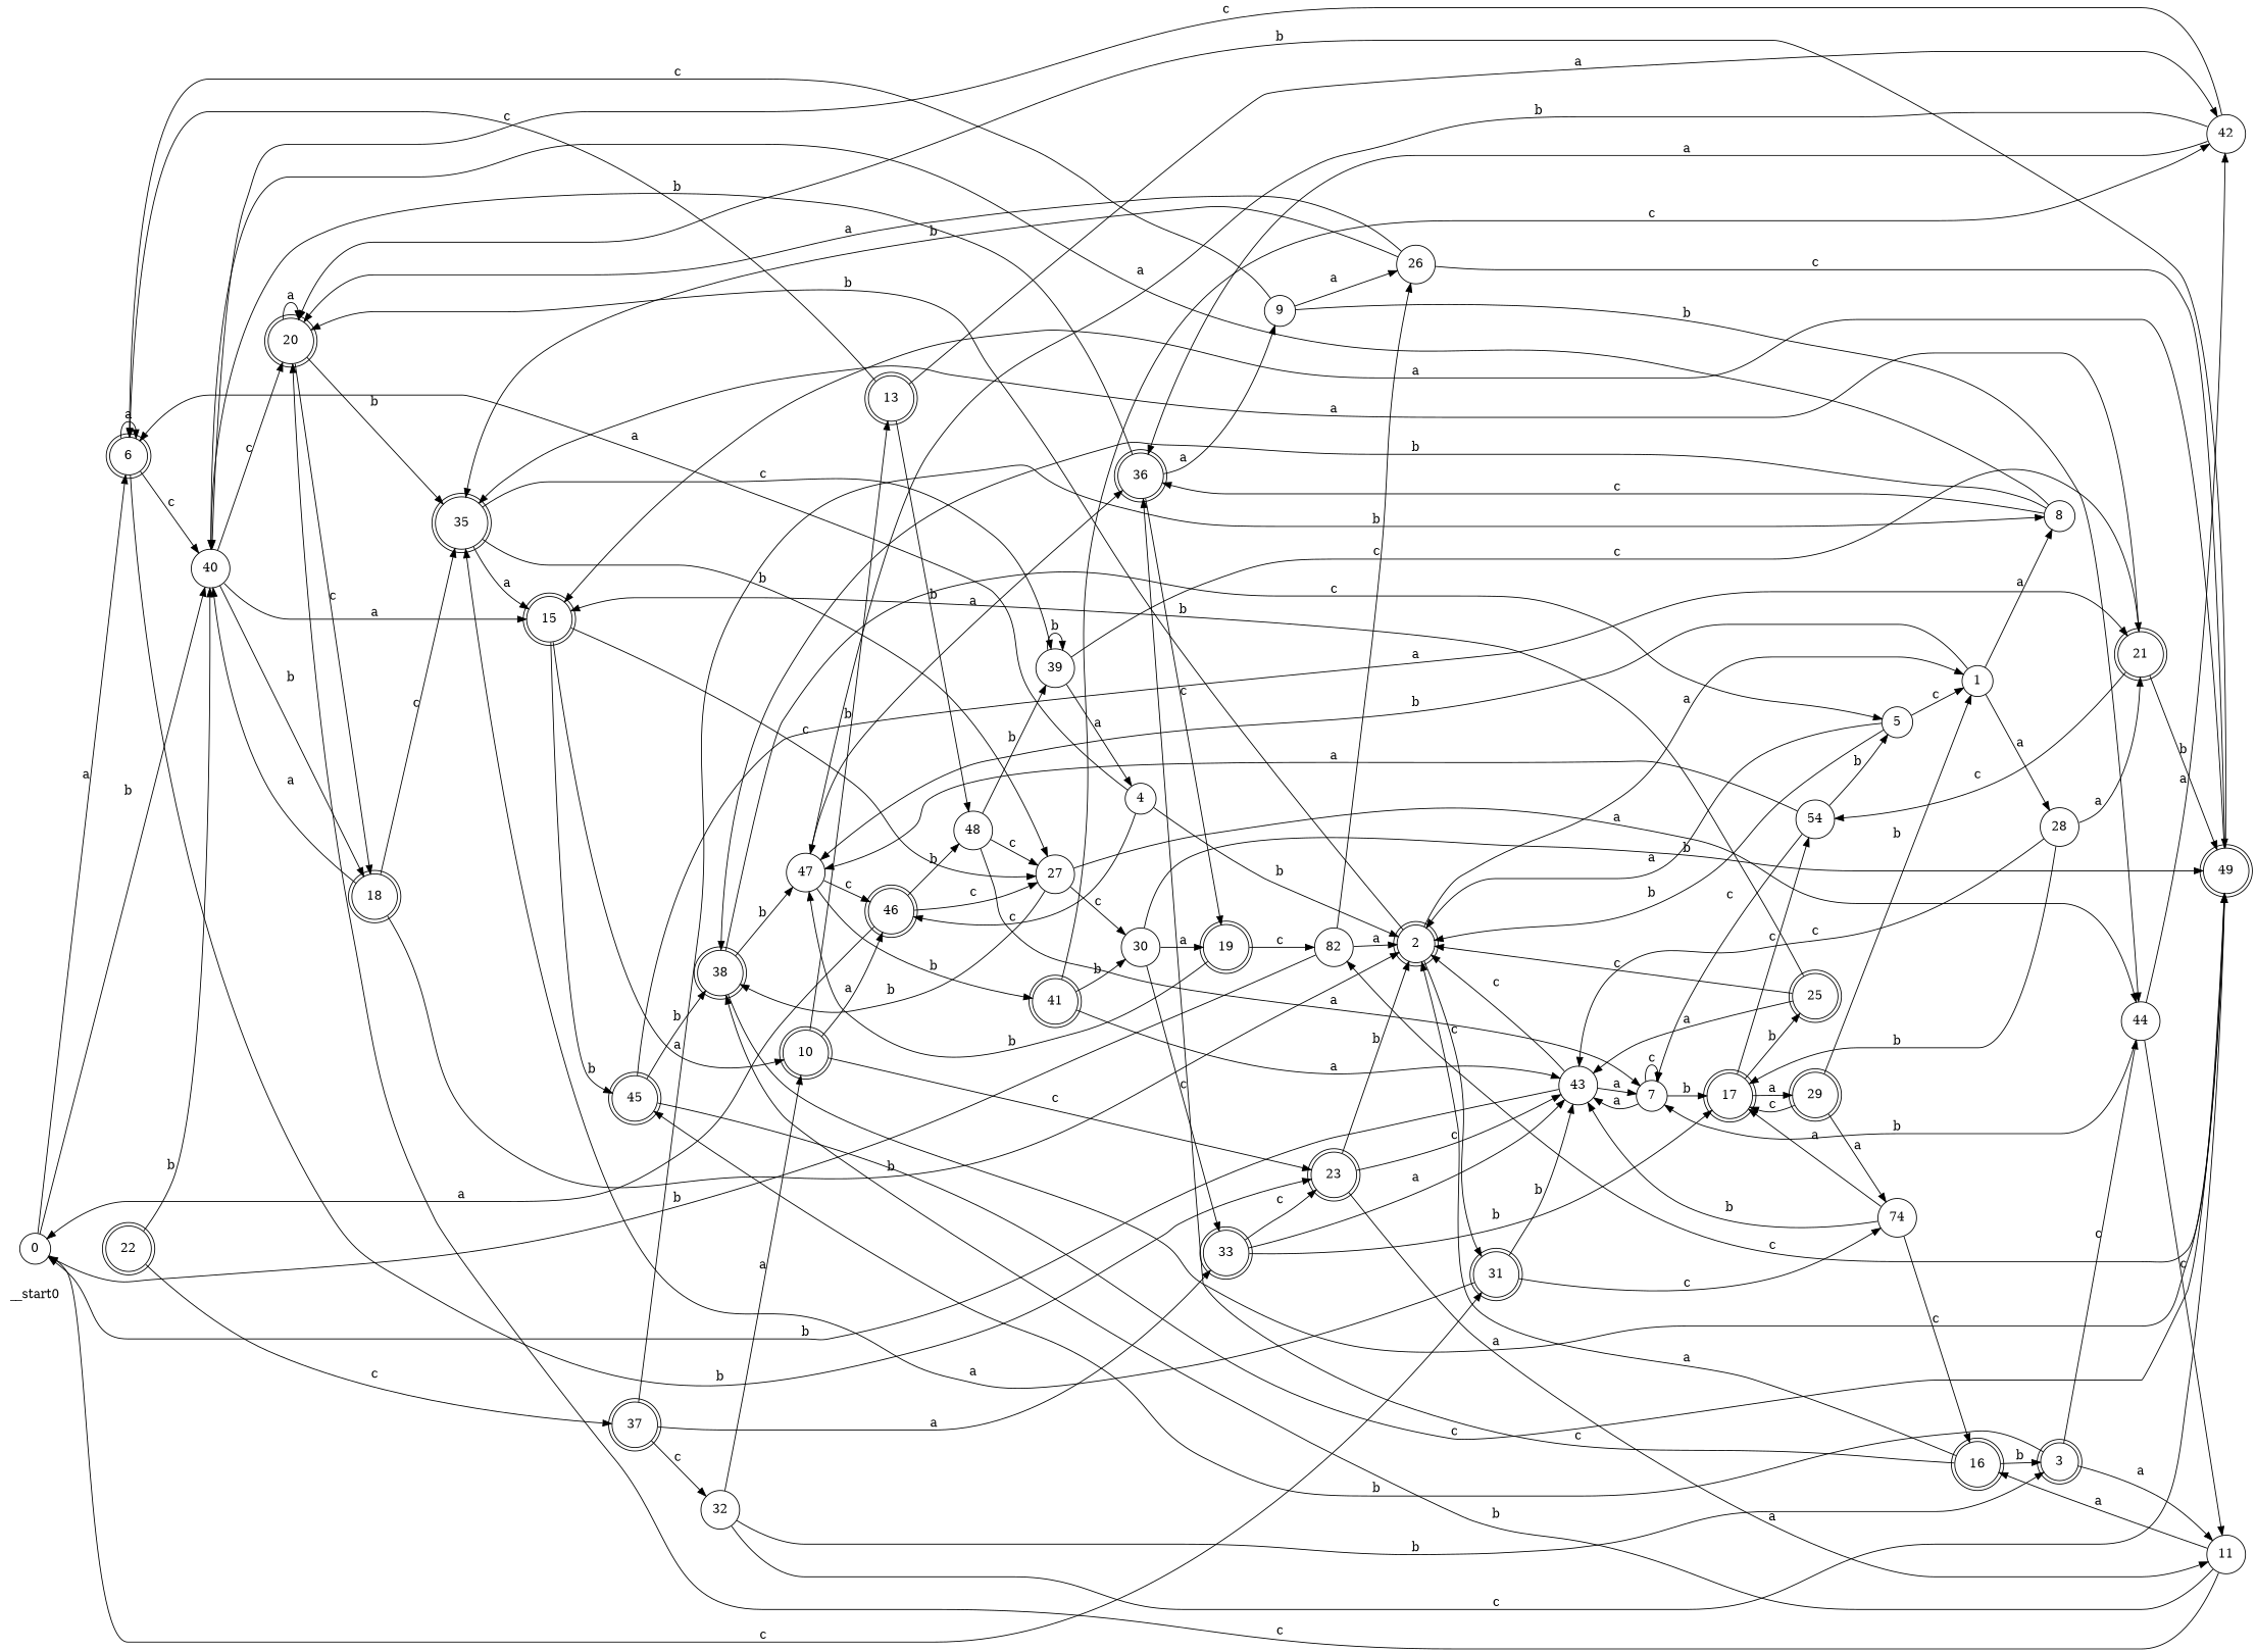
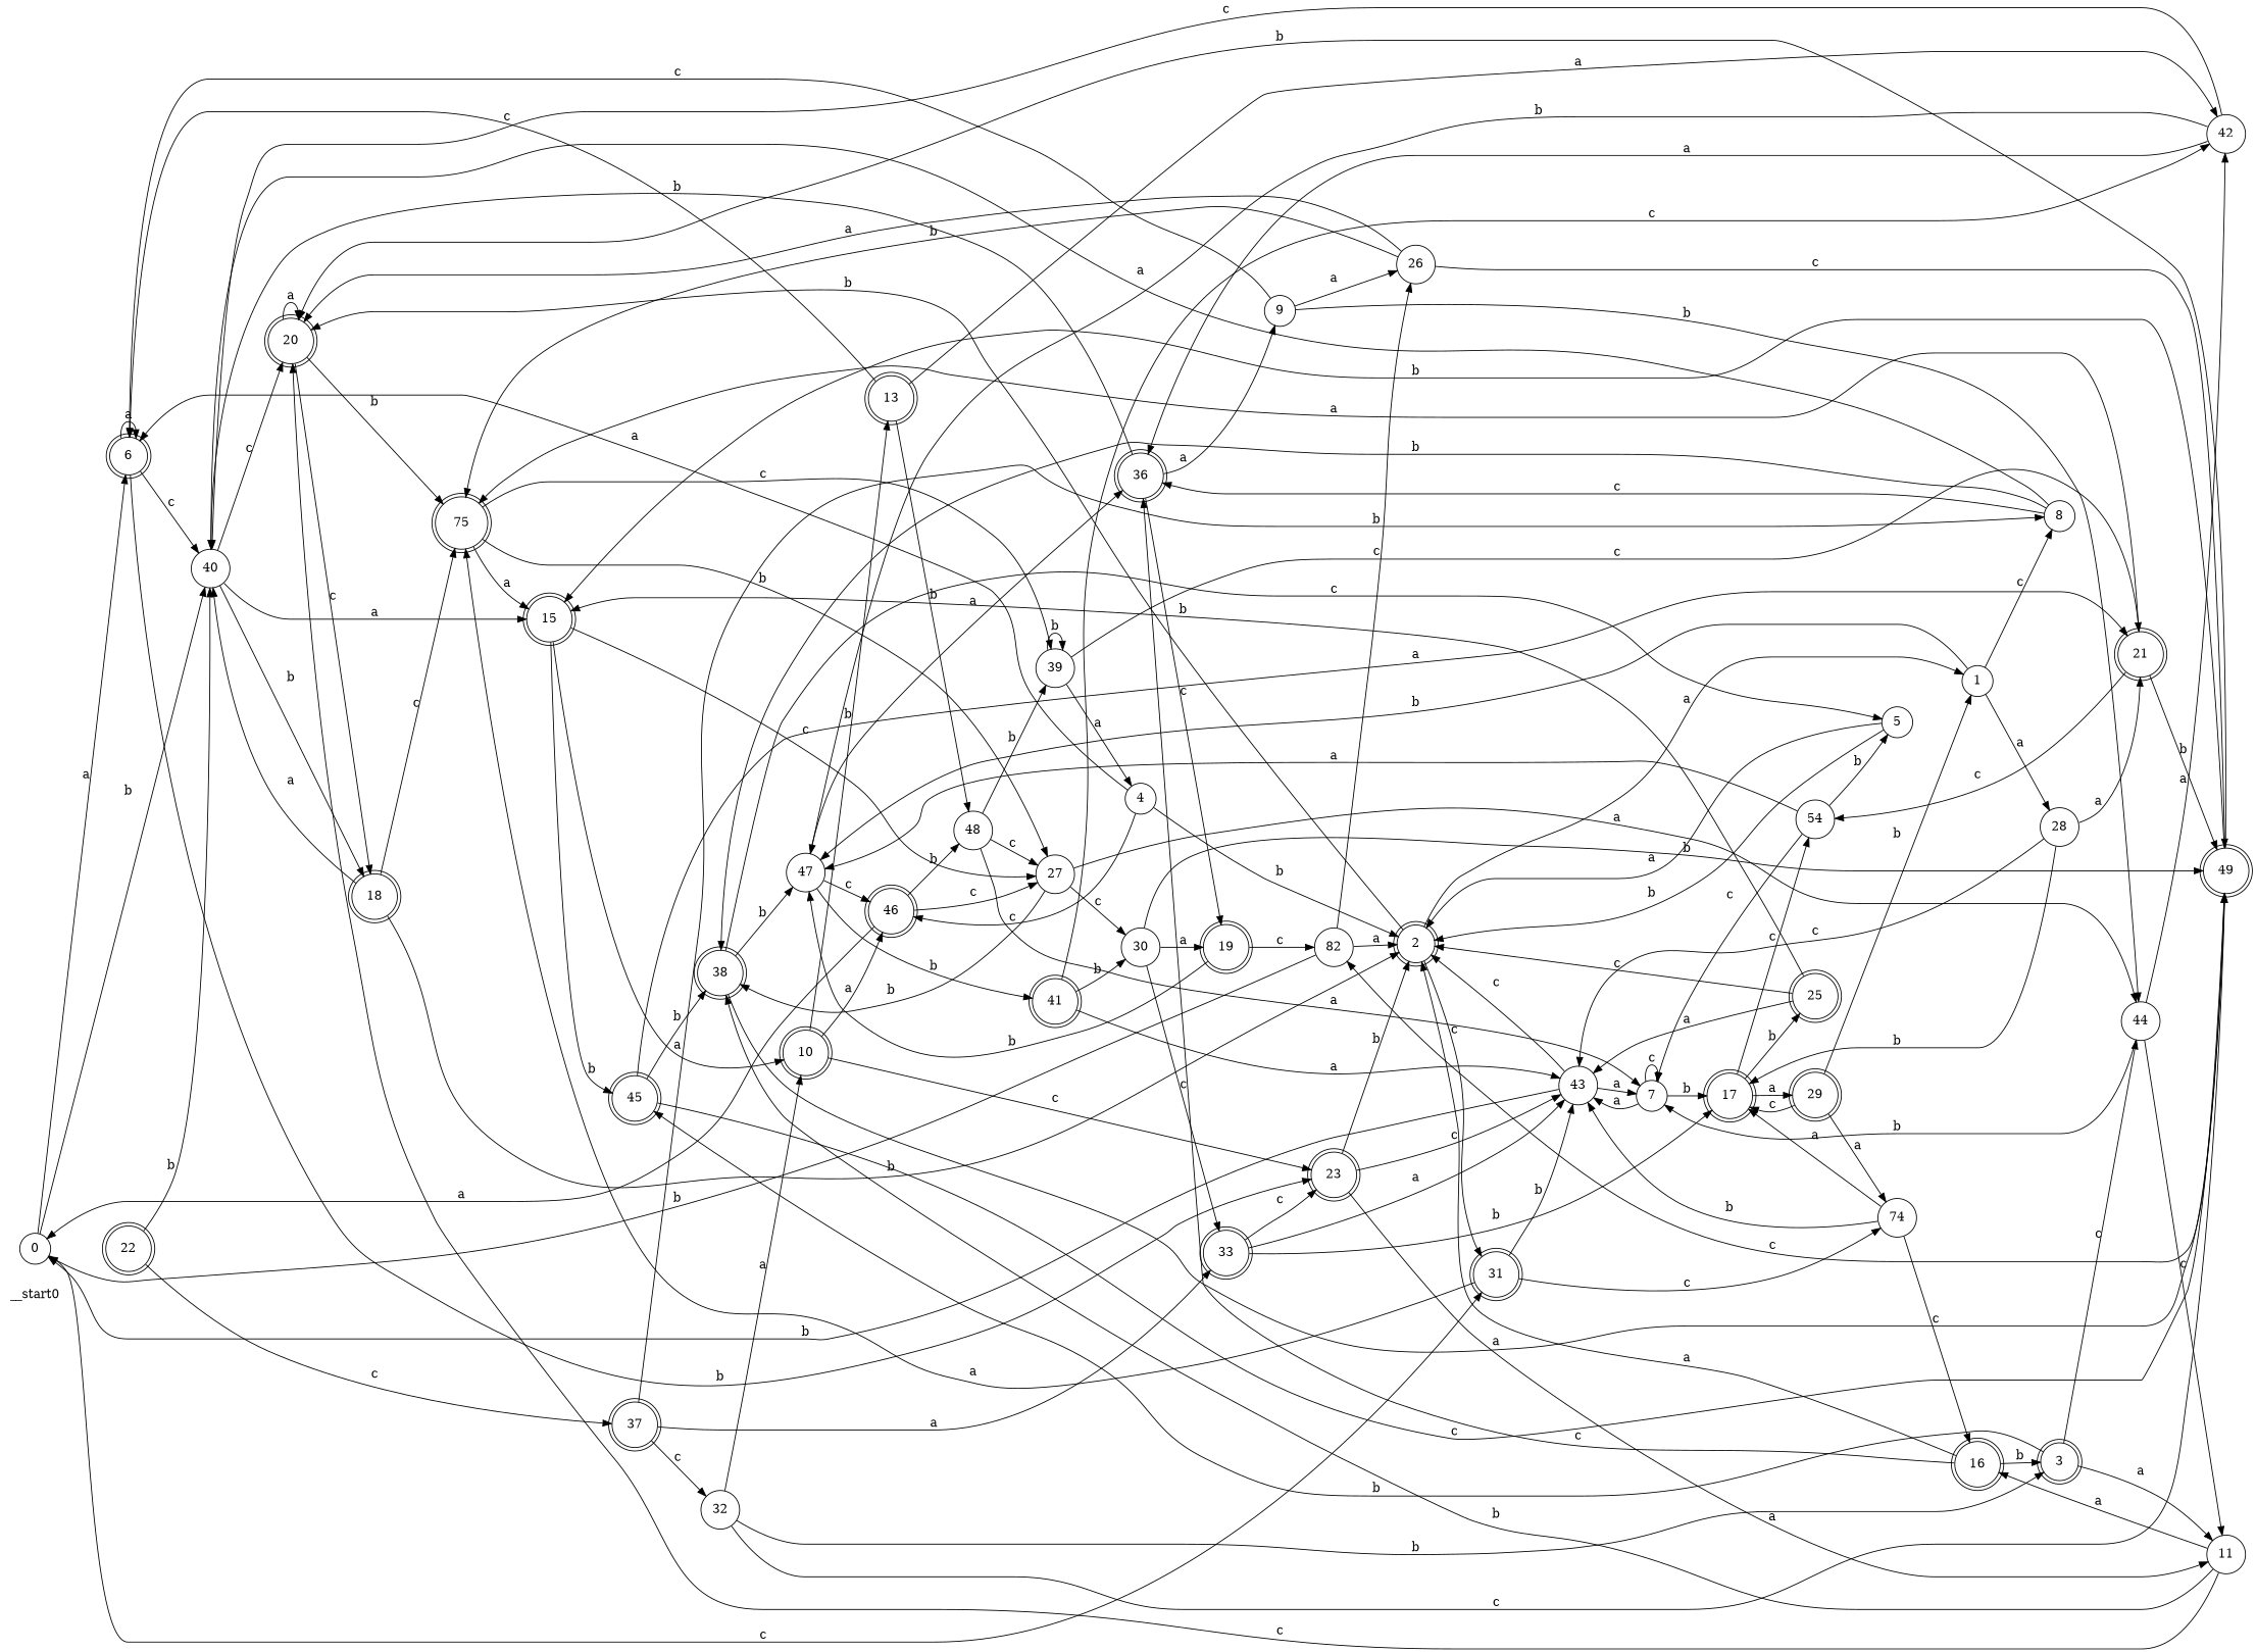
  digraph {
    rankdir=LR
    node [shape=doublecircle color=black fillcolor=white style="rounded,filled"]
    __start0 [shape=none color="" fillcolor="" style=""]
    n2 [label=0 shape=circle style=filled]
    n3 [label=6]
    n4 [label=31]
    n5 [label=40 shape=circle style=filled]
    n6 [label=23]
    n7 [label=43 shape=circle style=filled]
-   n8 [label=35]
+   n8 [label=75]
    n9 [label=74 shape=circle style=filled]
    n10 [label=20]
    n11 [label=15]
    n12 [label=18]
    n13 [label=1 shape=circle style=filled]
    n14 [label=8 shape=circle style=filled]
    n15 [label=28 shape=circle style=filled]
    n16 [label=47 shape=circle style=filled]
    n17 [label=36]
    n18 [label=38]
    n19 [label=17]
    n20 [label=21]
    n21 [label=46]
    n22 [label=41]
    n23 [label=2]
    n24 [label=3]
    n25 [label=11 shape=circle style=filled]
    n26 [label=44 shape=circle style=filled]
    n27 [label=45]
    n28 [label=16]
    n29 [label=7 shape=circle style=filled]
    n30 [label=42 shape=circle style=filled]
    n31 [label=49]
    n32 [label=4 shape=circle style=filled]
    n33 [label=48 shape=circle style=filled]
    n34 [label=27 shape=circle style=filled]
    n35 [label=5 shape=circle style=filled]
    n36 [label=54 shape=circle style=filled]
    n37 [label=25]
    n38 [label=29]
    n39 [label=9 shape=circle style=filled]
    n40 [label=19]
    n41 [label=26 shape=circle style=filled]
    n42 [label=10]
    n43 [label=13]
    n44 [label=82 shape=circle style=filled]
    n45 [label=39 shape=circle style=filled]
    n46 [label=30 shape=circle style=filled]
    n47 [label=33]
    n48 [label=22]
    n49 [label=37]
    n50 [label=32 shape=circle style=filled]
    n2 -> n3 [label=a]
    n2 -> n4 [label=c]
    n2 -> n5 [label=b]
    n3 -> n3 [label=a]
    n3 -> n5 [label=c]
    n3 -> n6 [label=b]
    n4 -> n7 [label=b]
    n4 -> n8 [label=a]
    n4 -> n9 [label=c]
    n5 -> n10 [label=c]
    n5 -> n11 [label=a]
    n5 -> n12 [label=b]
    n6 -> n7 [label=c]
    n6 -> n23 [label=b]
    n6 -> n25 [label=a]
    n7 -> n2 [label=b]
    n7 -> n23 [label=c]
    n7 -> n29 [label=a]
    n8 -> n11 [label=a]
    n8 -> n34 [label=b]
    n8 -> n45 [label=c]
    n9 -> n7 [label=b]
    n9 -> n19 [label=a]
    n9 -> n28 [label=c]
    n10 -> n8 [label=b]
    n10 -> n10 [label=a]
    n10 -> n12 [label=c]
    n11 -> n27 [label=b]
    n11 -> n34 [label=c]
    n11 -> n42 [label=a]
    n12 -> n5 [label=a]
    n12 -> n8 [label=c]
    n12 -> n23 [label=b]
-   n13 -> n14 [label=a]
+   n13 -> n14 [label=c]
    n13 -> n15 [label=a]
    n13 -> n16 [label=b]
    n14 -> n5 [label=a]
    n14 -> n17 [label=c]
    n14 -> n18 [label=b]
    n15 -> n7 [label=c]
    n15 -> n19 [label=b]
    n15 -> n20 [label=a]
    n16 -> n17 [label=a]
    n16 -> n21 [label=c]
    n16 -> n22 [label=b]
    n17 -> n5 [label=b]
    n17 -> n39 [label=a]
    n17 -> n40 [label=c]
    n18 -> n16 [label=b]
    n18 -> n31 [label=a]
    n18 -> n35 [label=c]
    n19 -> n36 [label=c]
    n19 -> n37 [label=b]
    n19 -> n38 [label=a]
    n20 -> n8 [label=a]
    n20 -> n31 [label=b]
    n20 -> n36 [label=c]
    n21 -> n2 [label=a]
    n21 -> n33 [label=b]
    n21 -> n34 [label=c]
    n22 -> n7 [label=a]
    n22 -> n30 [label=c]
    n22 -> n46 [label=b]
    n23 -> n4 [label=c]
    n23 -> n10 [label=b]
    n23 -> n13 [label=a]
    n24 -> n25 [label=a]
    n24 -> n26 [label=c]
    n24 -> n27 [label=b]
    n25 -> n10 [label=c]
    n25 -> n18 [label=b]
    n25 -> n28 [label=a]
    n26 -> n25 [label=c]
    n26 -> n29 [label=b]
    n26 -> n30 [label=a]
    n27 -> n18 [label=b]
    n27 -> n20 [label=a]
    n27 -> n31 [label=c]
    n28 -> n17 [label=c]
    n28 -> n23 [label=a]
    n28 -> n24 [label=b]
    n29 -> n7 [label=a]
    n29 -> n19 [label=b]
    n29 -> n29 [label=c]
    n30 -> n5 [label=c]
    n30 -> n16 [label=b]
    n30 -> n17 [label=a]
    n31 -> n10 [label=b]
-   n31 -> n11 [label=a]
+   n31 -> n11 [label=b]
    n31 -> n44 [label=c]
    n32 -> n3 [label=a]
    n32 -> n21 [label=c]
    n32 -> n23 [label=b]
    n33 -> n29 [label=a]
    n33 -> n34 [label=c]
    n33 -> n45 [label=b]
    n34 -> n18 [label=b]
    n34 -> n26 [label=a]
    n34 -> n46 [label=c]
-   n35 -> n13 [label=c]
    n35 -> n23 [label=a]
    n35 -> n23 [label=b]
    n36 -> n16 [label=a]
    n36 -> n29 [label=c]
    n36 -> n35 [label=b]
    n37 -> n7 [label=a]
    n37 -> n11 [label=b]
    n37 -> n23 [label=c]
    n38 -> n9 [label=a]
    n38 -> n13 [label=b]
    n38 -> n19 [label=c]
    n39 -> n3 [label=c]
    n39 -> n26 [label=b]
    n39 -> n41 [label=a]
    n40 -> n16 [label=b]
    n40 -> n44 [label=c]
    n41 -> n8 [label=b]
    n41 -> n10 [label=a]
    n41 -> n31 [label=c]
    n42 -> n6 [label=c]
    n42 -> n21 [label=a]
    n42 -> n43 [label=b]
    n43 -> n3 [label=c]
    n43 -> n30 [label=a]
    n43 -> n33 [label=b]
    n44 -> n2 [label=b]
    n44 -> n23 [label=a]
    n44 -> n41 [label=c]
    n45 -> n20 [label=c]
    n45 -> n32 [label=a]
    n45 -> n45 [label=b]
    n46 -> n31 [label=b]
    n46 -> n40 [label=a]
    n46 -> n47 [label=c]
    n47 -> n6 [label=c]
    n47 -> n7 [label=a]
    n47 -> n19 [label=b]
    n48 -> n5 [label=b]
    n48 -> n49 [label=c]
    n49 -> n14 [label=b]
    n49 -> n47 [label=a]
    n49 -> n50 [label=c]
    n50 -> n24 [label=b]
    n50 -> n31 [label=c]
    n50 -> n42 [label=a]
  }
